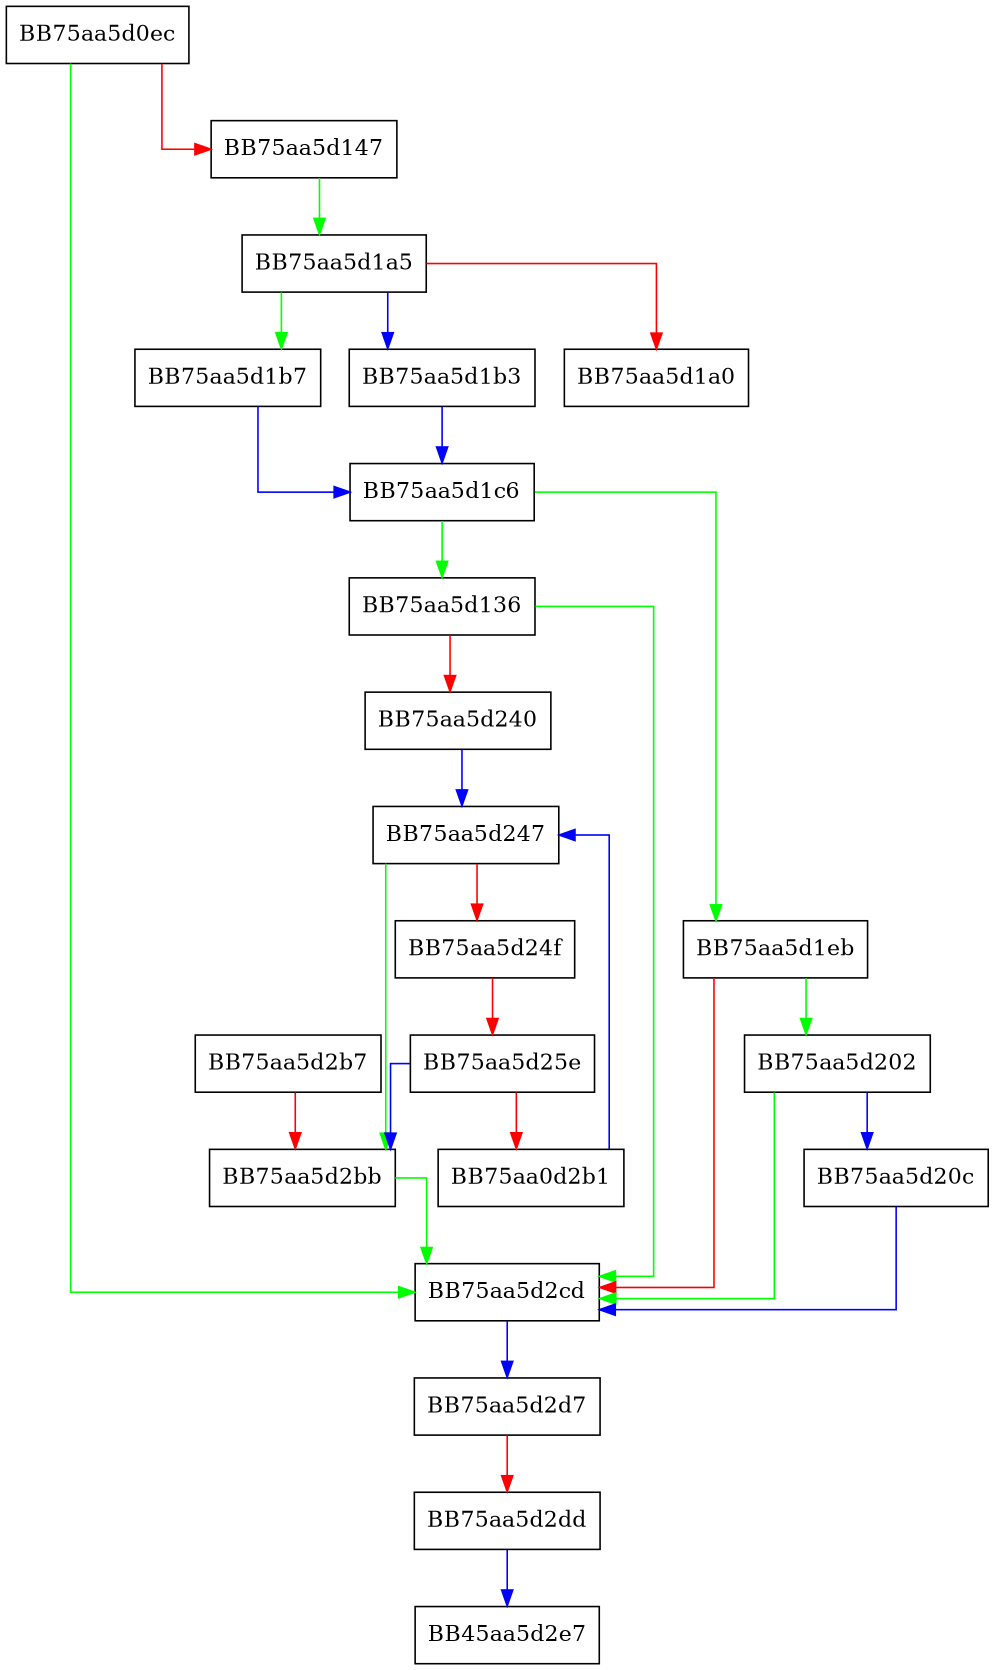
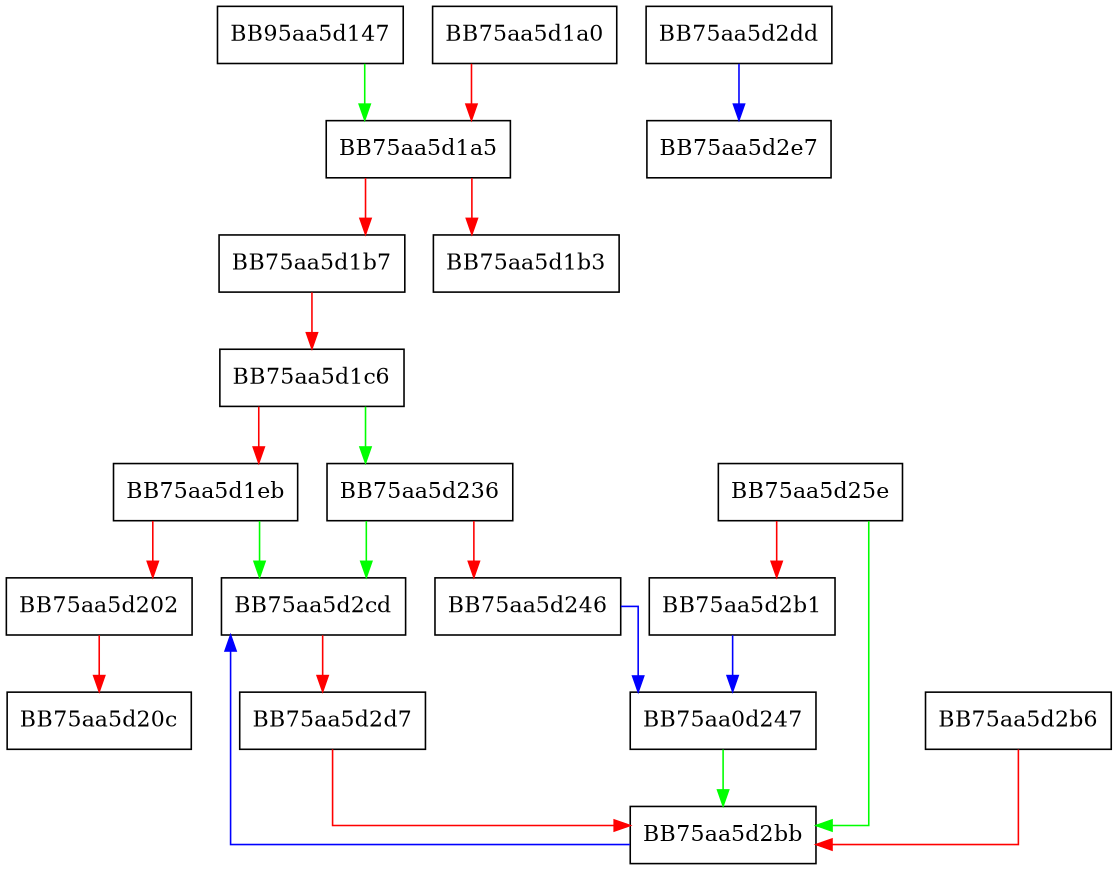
  digraph {
    splines=ortho
    node [shape=box]
    edge [color=red]
-   BB75aa5d0ec
    BB75aa5d2cd
-   BB75aa5d147
+   BB75aa5d147 [label=BB95aa5d147]
    BB75aa5d2d7
    BB75aa5d1a5
    BB75aa5d2dd
-   BB75aa5d2e7 [label=BB45aa5d2e7]
+   BB75aa5d2e7
    BB75aa5d1b7
    BB75aa5d1b3
    BB75aa5d1a0
    BB75aa5d1c6
-   BB75aa5d236 [label=BB75aa5d136]
+   BB75aa5d236
    BB75aa5d1eb
-   BB75aa5d240
+   BB75aa5d240 [label=BB75aa5d246]
    BB75aa5d202
-   BB75aa5d247
+   BB75aa5d247 [label=BB75aa0d247]
    BB75aa5d20c
    BB75aa5d2bb
-   BB75aa5d24f
    BB75aa5d25e
-   BB75aa5d2b6 [label=BB75aa5d2b7]
-   BB75aa5d2b1 [label=BB75aa0d2b1]
-   BB75aa5d0ec -> BB75aa5d2cd [color=green]
-   BB75aa5d0ec -> BB75aa5d147
-   BB75aa5d2cd -> BB75aa5d2d7 [color=blue]
+   BB75aa5d2b6
+   BB75aa5d2b1
+   BB75aa5d2cd -> BB75aa5d2d7
    BB75aa5d147 -> BB75aa5d1a5 [color=green]
-   BB75aa5d2d7 -> BB75aa5d2dd
-   BB75aa5d1a5 -> BB75aa5d1b7 [color=green]
-   BB75aa5d1a5 -> BB75aa5d1b3 [color=blue]
+   BB75aa5d2d7 -> BB75aa5d2bb
+   BB75aa5d1a5 -> BB75aa5d1b7
+   BB75aa5d1a5 -> BB75aa5d1b3
    BB75aa5d2dd -> BB75aa5d2e7 [color=blue]
-   BB75aa5d1b7 -> BB75aa5d1c6 [color=blue]
-   BB75aa5d1b3 -> BB75aa5d1c6 [color=blue]
-   BB75aa5d1a5 -> BB75aa5d1a0
+   BB75aa5d1b7 -> BB75aa5d1c6
+   BB75aa5d1a0 -> BB75aa5d1a5
    BB75aa5d1c6 -> BB75aa5d236 [color=green]
-   BB75aa5d1c6 -> BB75aa5d1eb [color=green]
+   BB75aa5d1c6 -> BB75aa5d1eb
    BB75aa5d236 -> BB75aa5d2cd [color=green]
    BB75aa5d236 -> BB75aa5d240
-   BB75aa5d1eb -> BB75aa5d2cd
-   BB75aa5d1eb -> BB75aa5d202 [color=green]
+   BB75aa5d1eb -> BB75aa5d2cd [color=green]
+   BB75aa5d1eb -> BB75aa5d202
    BB75aa5d240 -> BB75aa5d247 [color=blue]
-   BB75aa5d202 -> BB75aa5d2cd [color=green]
-   BB75aa5d202 -> BB75aa5d20c [color=blue]
+   BB75aa5d202 -> BB75aa5d20c
    BB75aa5d247 -> BB75aa5d2bb [color=green]
-   BB75aa5d247 -> BB75aa5d24f
-   BB75aa5d20c -> BB75aa5d2cd [color=blue]
-   BB75aa5d2bb -> BB75aa5d2cd [color=green]
-   BB75aa5d24f -> BB75aa5d25e
-   BB75aa5d25e -> BB75aa5d2bb [color=blue]
+   BB75aa5d2bb -> BB75aa5d2cd [color=blue]
+   BB75aa5d25e -> BB75aa5d2bb [color=green]
    BB75aa5d25e -> BB75aa5d2b1
    BB75aa5d2b6 -> BB75aa5d2bb
    BB75aa5d2b1 -> BB75aa5d247 [color=blue]
  }
